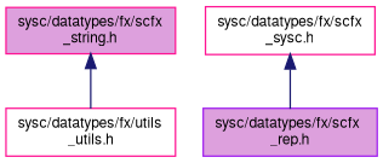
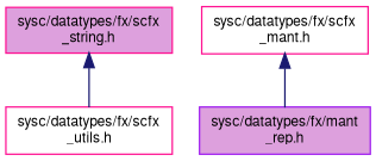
  digraph {
    node [color=deeppink fillcolor=plum fontname=FreeSans fontsize=10 shape=record style=filled]
    edge [color=midnightblue dir=back fontname=FreeSans fontsize=10 labelfontname=FreeSans labelfontsize=10 style=solid]
    n1 [fontcolor=black height=0.2 label="sysc/datatypes/fx/scfx\l_string.h" width=0.4]
-   n2 [fillcolor=white height=0.2 label="sysc/datatypes/fx/utils\l_utils.h" width=0.4]
-   n3 [color=purple height=0.2 label="sysc/datatypes/fx/scfx\l_rep.h" width=0.4]
-   n4 [fillcolor=white height=0.2 label="sysc/datatypes/fx/scfx\l_sysc.h" width=0.4]
+   n2 [fillcolor=white height=0.2 label="sysc/datatypes/fx/scfx\l_utils.h" width=0.4]
+   n3 [color=purple height=0.2 label="sysc/datatypes/fx/mant\l_rep.h" width=0.4]
+   n4 [fillcolor=white height=0.2 label="sysc/datatypes/fx/scfx\l_mant.h" width=0.4]
    n1 -> n2
    n4 -> n3
  }
